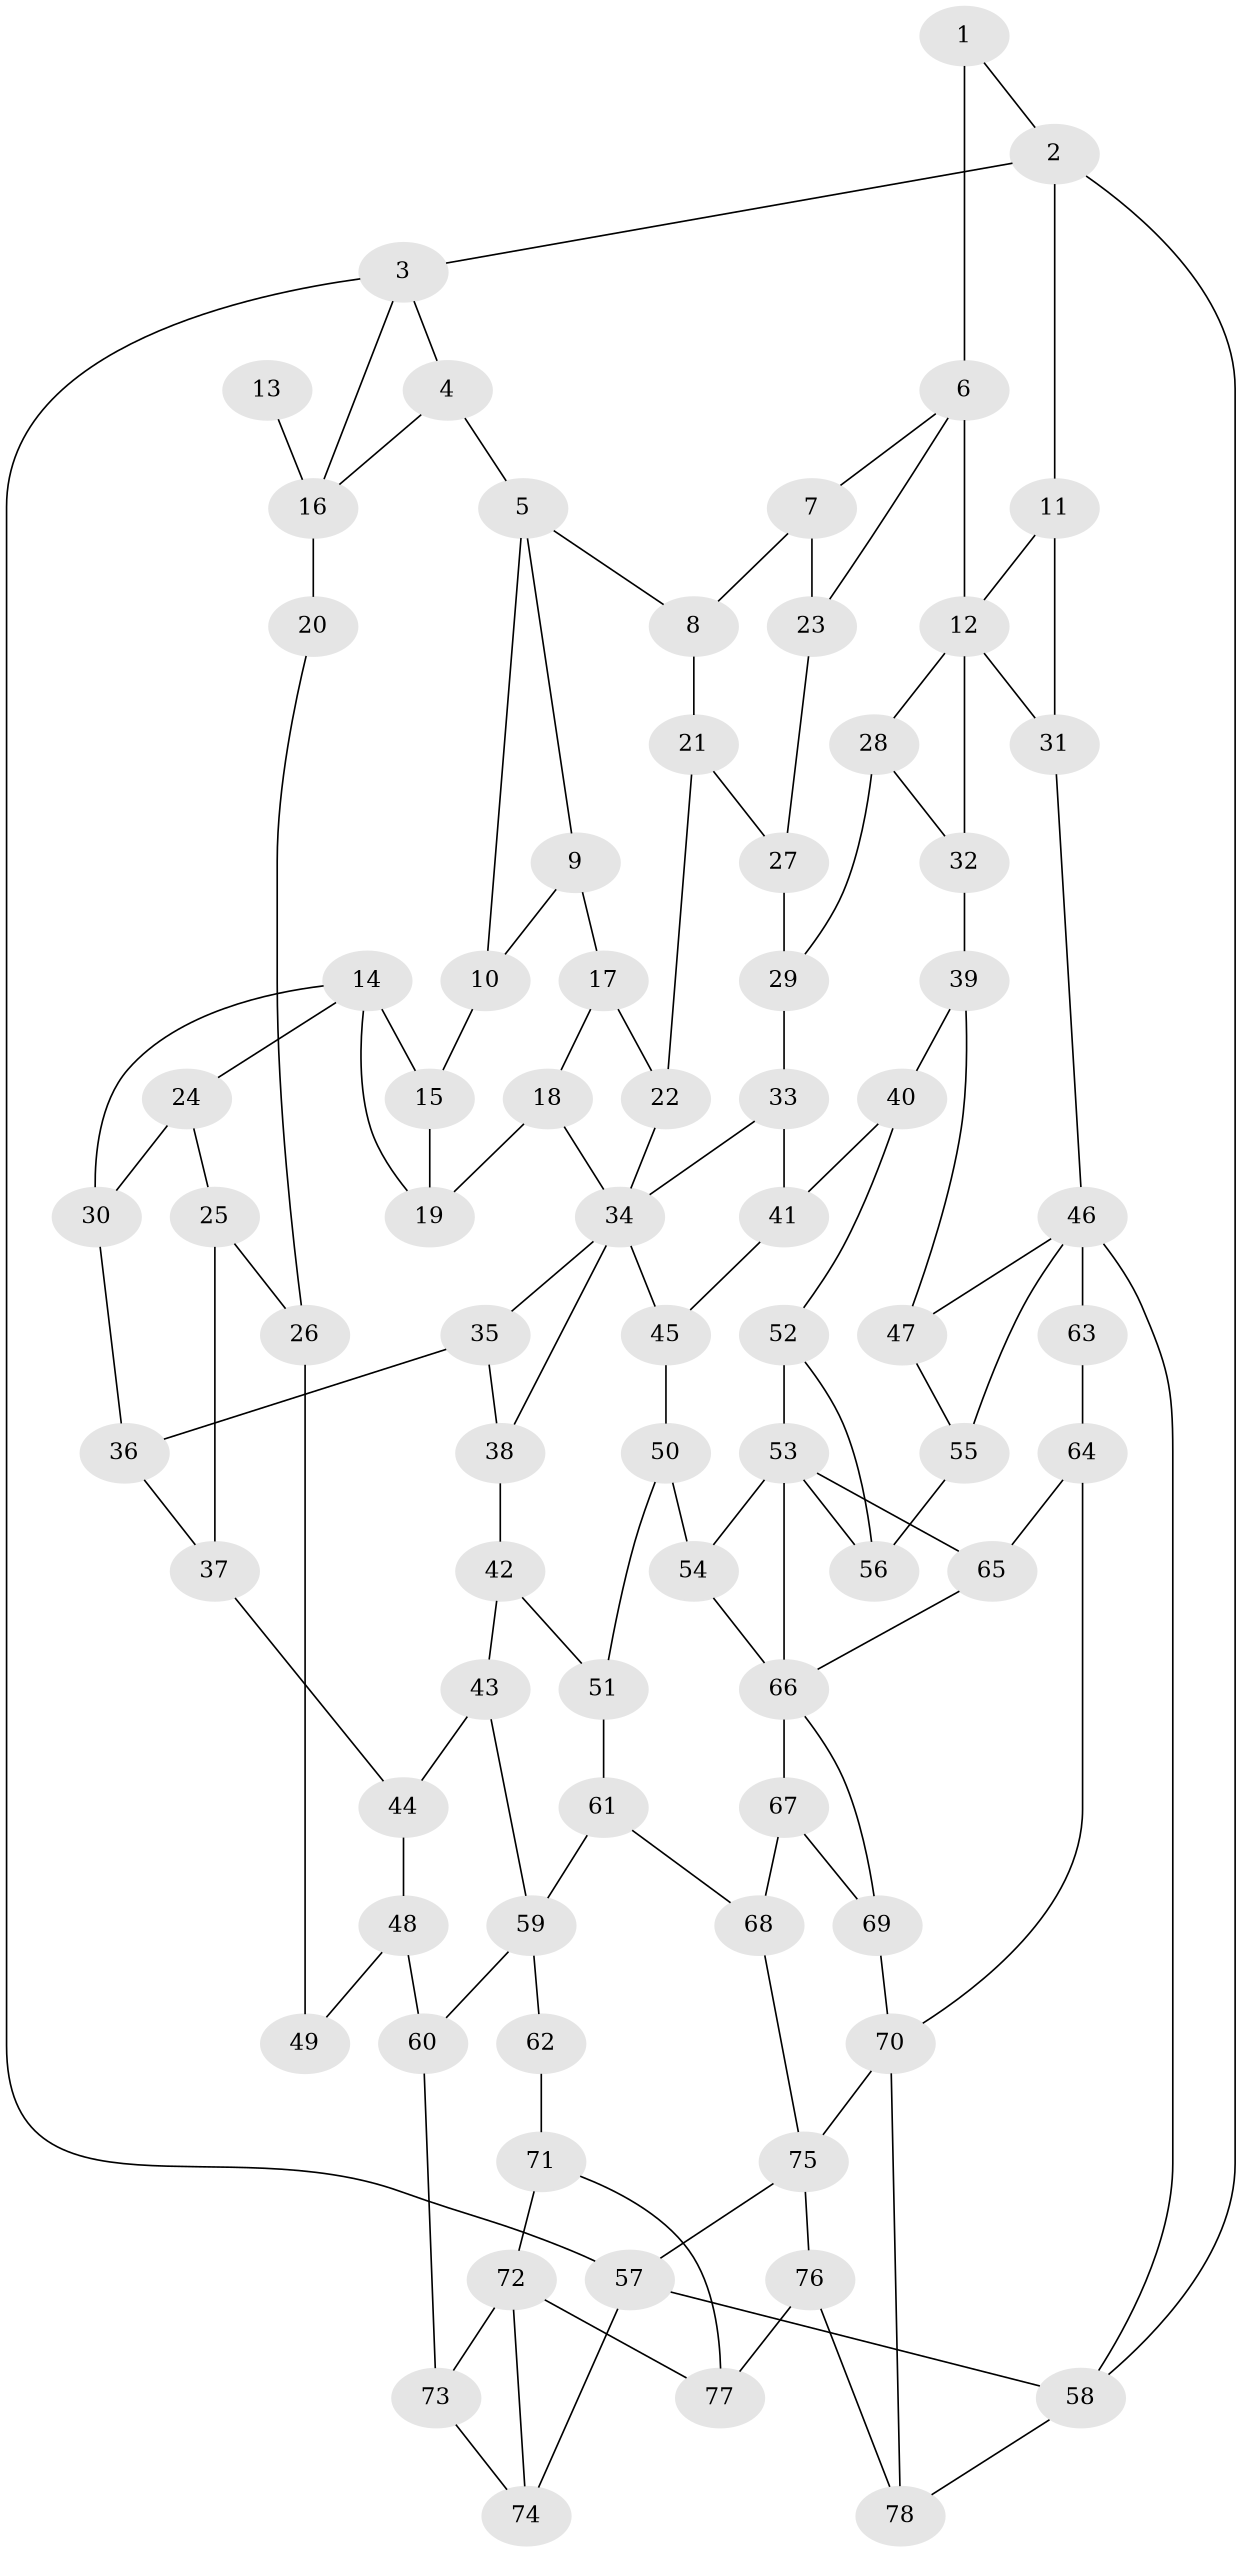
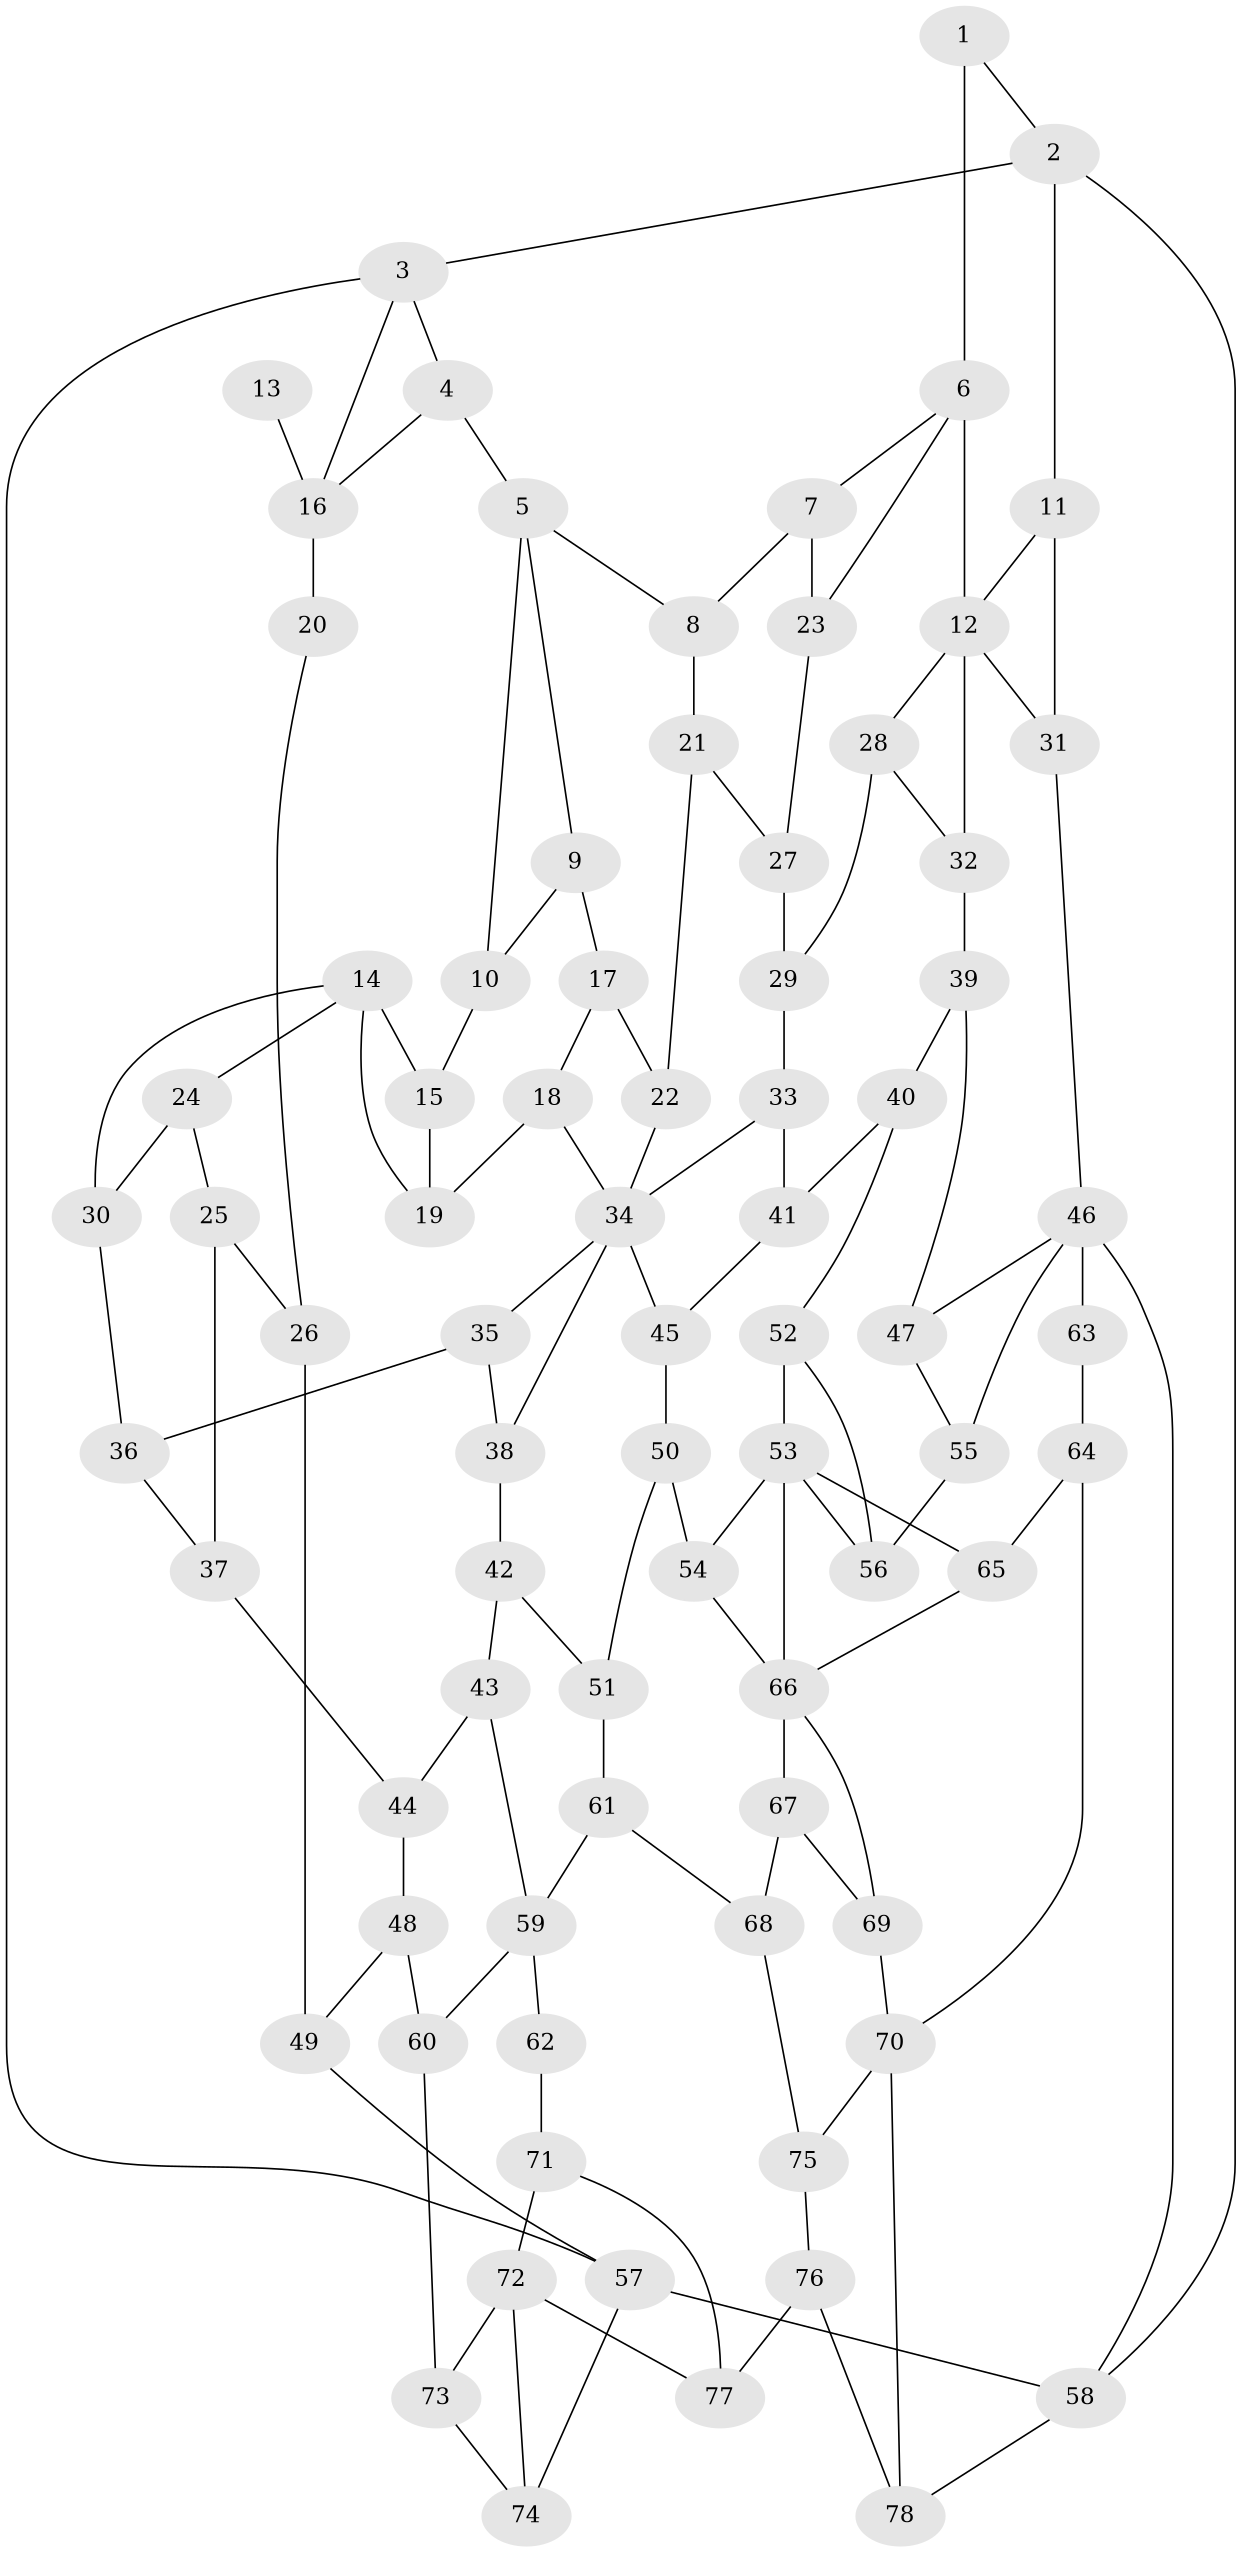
  graph {
    node [color=gray90 style=filled]
    edge [weight=1.0]
    1
    2
    6
    3
    11
    58
    7
    12
    23
    4
    16
    57
    31
    78
    5
    20
    74
    8
    9
    10
    21
    17
    15
    28
    32
    27
    22
    18
    19
    46
    29
    39
    13
    14
    24
    30
    25
    36
    26
    34
    35
    38
    45
    49
    37
    44
    33
    41
    47
    55
    63
    40
    42
    50
    48
    43
    51
    52
    53
    56
    59
    61
    60
    62
    54
    64
    73
    66
    68
    65
    67
    69
    71
    75
    72
    77
    70
    76
    1 -- 2
    1 -- 6 [weight=2.0]
    2 -- 3
    2 -- 11
    2 -- 58
    6 -- 7
    6 -- 12 [weight=2.0]
    6 -- 23
    3 -- 4
    3 -- 16
    3 -- 57
    11 -- 12
    11 -- 31
    58 -- 78
    7 -- 23
    7 -- 8
    12 -- 31
    12 -- 28
    12 -- 32
    23 -- 27
    4 -- 16
    4 -- 5
    16 -- 20 [weight=2.0]
    57 -- 58
    57 -- 74
    31 -- 46
    5 -- 8
    5 -- 9
    5 -- 10
    20 -- 26
    8 -- 21
    9 -- 10
    9 -- 17
    10 -- 15
    21 -- 27
    21 -- 22
    17 -- 22
    17 -- 18
    15 -- 19
    28 -- 32
    28 -- 29
    32 -- 39
    27 -- 29
    22 -- 34
    18 -- 19
    18 -- 34
    46 -- 58
    46 -- 47
    46 -- 55
    46 -- 63 [weight=2.0]
    29 -- 33
    39 -- 47
    39 -- 40
    13 -- 16
    14 -- 15
    14 -- 19
    14 -- 24
    14 -- 30
    24 -- 30
    24 -- 25
    30 -- 36
    25 -- 26
    25 -- 37
    36 -- 37
    26 -- 49
    34 -- 35
    34 -- 38
    34 -- 45
    35 -- 36
    35 -- 38
    38 -- 42
    45 -- 50
-   75 -- 57
+   49 -- 57
    37 -- 44
    44 -- 48
    33 -- 34
    33 -- 41
    41 -- 45
    47 -- 55
    55 -- 56
    63 -- 64
    40 -- 41
    40 -- 52
    42 -- 43
    42 -- 51
    50 -- 51
    50 -- 54
    48 -- 49
    48 -- 60
    43 -- 44
    43 -- 59
    51 -- 61
    52 -- 53
    52 -- 56
    53 -- 56
    53 -- 54
    53 -- 66 [weight=2.0]
    53 -- 65
    59 -- 60
    59 -- 62
    61 -- 59
    61 -- 68
    60 -- 73
    62 -- 71
    54 -- 66
    64 -- 65
    64 -- 70
    73 -- 74
    66 -- 67
    66 -- 69
    68 -- 75
    65 -- 66
    67 -- 68
    67 -- 69
    69 -- 70
    71 -- 72
    71 -- 77
    75 -- 76
    72 -- 74
    72 -- 73
    72 -- 77
    70 -- 78
    70 -- 75
    76 -- 78
    76 -- 77
  }
